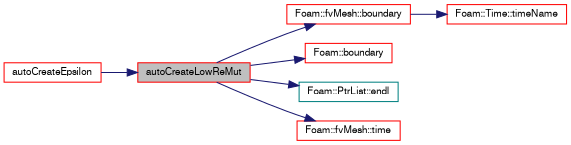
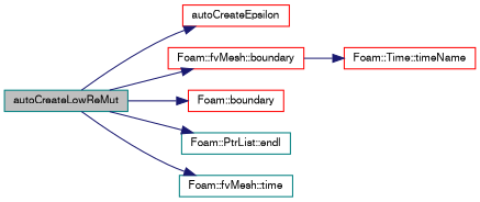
  digraph {
    rankdir=LR
    node [color=red fontname=FreeSans fontsize=10 shape=record]
    edge [color=midnightblue fontname=FreeSans fontsize=10 labelfontname=FreeSans labelfontsize=10 style=solid]
-   n1 [fillcolor=grey75 fontcolor=black height=0.2 label=autoCreateLowReMut style=filled width=0.4]
+   n1 [color=teal fillcolor=grey75 fontcolor=black height=0.2 label=autoCreateLowReMut style=filled width=0.4]
    n2 [height=0.2 label=autoCreateEpsilon width=0.4]
    n3 [height=0.2 label="Foam::fvMesh::boundary" width=0.4]
    n4 [height=0.2 label="Foam::boundary" width=0.4]
    n5 [color=teal height=0.2 label="Foam::PtrList::endl" width=0.4]
-   n6 [height=0.2 label="Foam::fvMesh::time" width=0.4]
+   n6 [color=teal height=0.2 label="Foam::fvMesh::time" width=0.4]
    n7 [height=0.2 label="Foam::Time::timeName" width=0.4]
-   n2 -> n1
+   n1 -> n2
    n1 -> n3
    n1 -> n4
    n1 -> n5
    n1 -> n6
    n3 -> n7
  }
